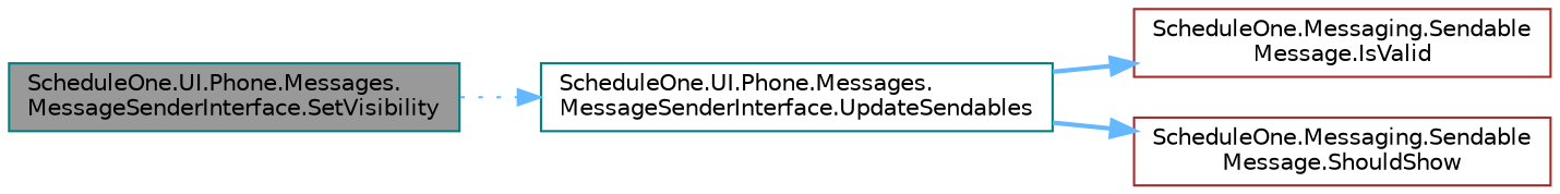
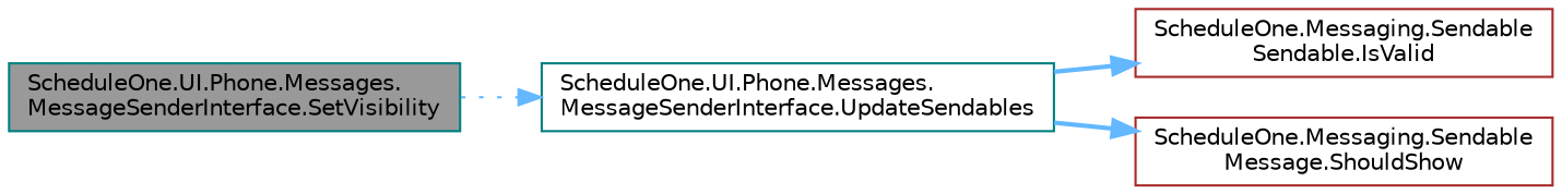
  digraph {
    rankdir=LR
    node [color=teal fillcolor=white fontname=Helvetica fontsize=10 shape=box style=filled]
    edge [color=steelblue1 fontname=Helvetica fontsize=10 labelfontname=Helvetica labelfontsize=10 style=bold]
    n1 [fillcolor=grey60 fontcolor=black height=0.2 label="ScheduleOne.UI.Phone.Messages.\lMessageSenderInterface.SetVisibility" width=0.4]
    n2 [height=0.2 label="ScheduleOne.UI.Phone.Messages.\lMessageSenderInterface.UpdateSendables" width=0.4]
-   n3 [color=brown height=0.2 label="ScheduleOne.Messaging.Sendable\lMessage.IsValid" width=0.4]
+   n3 [color=brown height=0.2 label="ScheduleOne.Messaging.Sendable\lSendable.IsValid" width=0.4]
    n4 [color=brown height=0.2 label="ScheduleOne.Messaging.Sendable\lMessage.ShouldShow" width=0.4]
    n1 -> n2 [style=dotted]
    n2 -> n3
    n2 -> n4
  }
